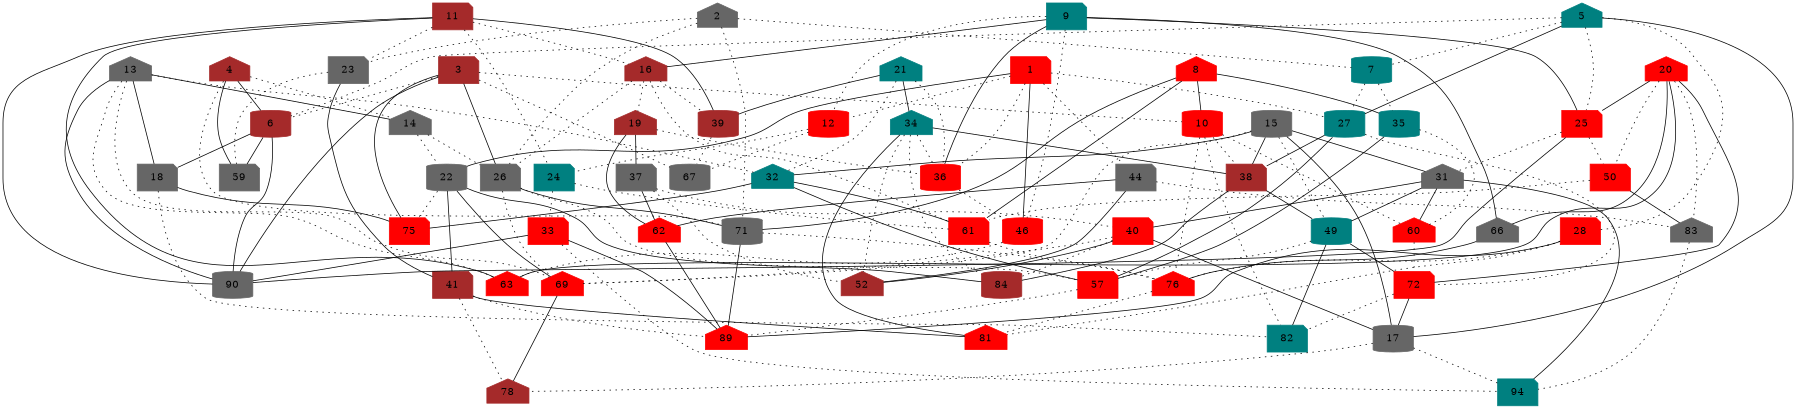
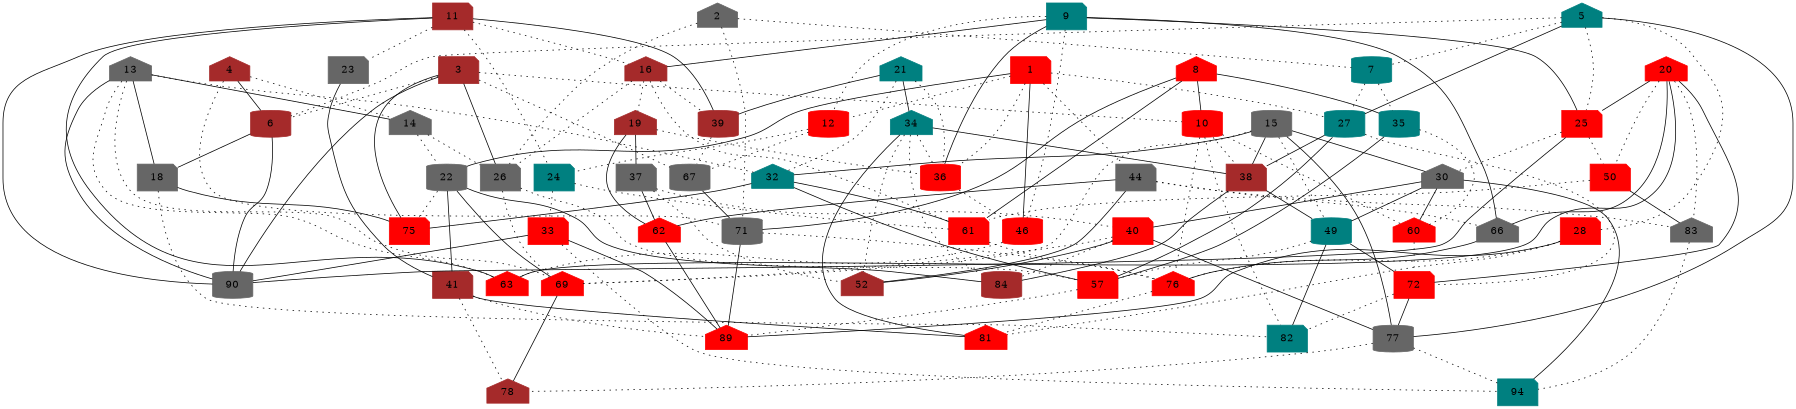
  graph {
    node [color=red shape=note style=filled]
    edge [style=dotted]
    1 [super="+17"]
    12 [shape=cylinder]
    22 [color=gray40 shape=cylinder super="+47"]
    27 [color=teal shape=cylinder super="+74"]
    36 [shape=cylinder super="+96"]
    44 [color=gray40 super="+48"]
    46 [shape=cylinder]
    67 [color=gray40 shape=cylinder]
    24 [color=teal]
    75
    69 [shape=house super="+73"]
    41 [color=brown super="+43"]
    84 [color=brown shape=cylinder]
    38 [color=brown super="+51"]
    72 [super="+87"]
    57 [super="+97"]
    66 [color=gray40 shape=house]
    83 [color=gray40 shape=house super="+95"]
    62 [shape=house]
    52 [color=brown shape=house]
    63 [shape=house]
    2 [color=gray40 shape=house]
    7 [color=teal shape=cylinder]
    23 [color=gray40]
    26 [color=gray40 super="+31"]
    71 [color=gray40 shape=cylinder super="+98"]
    35 [color=teal shape=cylinder]
-   59 [color=gray40]
    76 [shape=house super="+79"]
    89 [shape=house super="+99"]
    3 [color=brown super="+55"]
    6 [color=brown shape=cylinder super="+54"]
    10 [shape=cylinder super="+91"]
    90 [color=gray40 shape=cylinder super="+100"]
    18 [color=gray40 super="+64"]
    60 [shape=house]
    82 [color=teal]
    4 [color=brown shape=house]
    14 [color=gray40 shape=house]
    5 [color=teal shape=house super="+68"]
    25 [super="+56"]
    28
-   77 [color=gray40 shape=cylinder super="+80" label=17]
-   30 [color=gray40 shape=house super="+88" label=31]
+   77 [color=gray40 shape=cylinder super="+80"]
+   30 [color=gray40 shape=house super="+88"]
    50
    81 [shape=house]
    94 [color=teal]
    78 [color=brown shape=house]
    8 [shape=house]
    61 [super="+65"]
    9 [color=teal super="+70"]
    16 [color=brown shape=house super="+45"]
    39 [color=brown shape=cylinder]
    19 [color=brown shape=house]
    49 [color=teal shape=cylinder super="+86"]
    11 [color=brown super="+58"]
    33
    13 [color=gray40 shape=house super="+29"]
    32 [color=teal shape=house super="+42"]
    15 [color=gray40 shape=cylinder super="+85"]
    40 [super="+93"]
    37 [color=gray40]
    20 [shape=house super="+53"]
    21 [color=teal shape=house]
    34 [color=teal shape=house super="+92"]
    1 -- 12
    1 -- 22 [style=solid]
    1 -- 27
    1 -- 36
    1 -- 44
    1 -- 46 [style=solid]
    12 -- 67
    12 -- 24
    22 -- 75
    22 -- 69 [style=solid]
    22 -- 41 [style=solid]
    22 -- 84 [style=solid]
    27 -- 38 [style=solid]
    27 -- 72
    27 -- 57 [style=solid]
    36 -- 46
+   44 -- 66
    44 -- 83
    44 -- 62 [style=solid]
    44 -- 52 [style=solid]
    46 -- 63
-   26 -- 71 [style=solid]
+   67 -- 71 [style=solid]
    24 -- 61
    24 -- 33
    69 -- 78 [style=solid]
    41 -- 89
    41 -- 81 [style=solid]
    41 -- 78 [weight=2]
    38 -- 84 [style=solid]
    38 -- 49 [style=solid]
    72 -- 82
    72 -- 77 [style=solid]
    57 -- 89
    66 -- 76 [style=solid]
    83 -- 94
    62 -- 89 [style=solid]
    2 -- 7
-   2 -- 23
    2 -- 26
    2 -- 71
    7 -- 27
    7 -- 35
    23 -- 41 [style=solid]
-   23 -- 59
    26 -- 69
    26 -- 57
    71 -- 76
    71 -- 89 [style=solid]
    35 -- 57 [style=solid]
    35 -- 60
    76 -- 81
    3 -- 67
    3 -- 75 [style=solid]
    3 -- 26 [style=solid]
    3 -- 6
    3 -- 10
    3 -- 90 [style=solid]
-   6 -- 59 [style=solid]
    6 -- 90 [style=solid]
    6 -- 18 [style=solid]
    10 -- 38
    10 -- 76
    10 -- 60
    10 -- 82
    18 -- 75 [style=solid]
    18 -- 82
    60 -- 72
    4 -- 71
-   4 -- 59 [style=solid]
    4 -- 6 [style=solid]
    4 -- 14
    14 -- 22
    14 -- 26
    5 -- 27 [style=solid]
    5 -- 7
    5 -- 6
    5 -- 25
    5 -- 28
    5 -- 77 [style=solid]
    25 -- 90 [style=solid]
    25 -- 30
    25 -- 50
    28 -- 76
    28 -- 89 [style=solid]
    28 -- 81
    77 -- 94
    77 -- 78
    30 -- 60 [style=solid]
    30 -- 94 [style=solid]
    30 -- 49 [style=solid]
    30 -- 40 [style=solid]
    50 -- 83 [style=solid]
    50 -- 61
    8 -- 71 [style=solid]
    8 -- 35 [style=solid]
    8 -- 10 [style=solid]
    8 -- 61 [style=solid]
    61 -- 76
    9 -- 12
    9 -- 36 [style=solid]
    9 -- 46
    9 -- 66 [style=solid]
    9 -- 25 [style=solid]
    9 -- 16 [style=solid]
    16 -- 26
    16 -- 61
    16 -- 39
    16 -- 19
    39 -- 67
    19 -- 36
    19 -- 62 [style=solid]
    19 -- 37 [style=solid]
    49 -- 72 [style=solid]
    49 -- 57
    49 -- 82 [style=solid]
    11 -- 24
    11 -- 63 [style=solid]
    11 -- 23
    11 -- 90 [style=solid]
    11 -- 16
    11 -- 39 [style=solid]
    33 -- 89 [style=solid]
    33 -- 90 [style=solid]
    33 -- 94
    13 -- 69
    13 -- 63
    13 -- 90 [style=solid]
    13 -- 18 [style=solid]
    13 -- 14 [style=solid]
    13 -- 32
    32 -- 75 [style=solid]
    32 -- 57 [style=solid]
    32 -- 61 [style=solid]
    15 -- 69
    15 -- 38 [style=solid]
    15 -- 77 [style=solid]
    15 -- 30 [style=solid]
    15 -- 49
    15 -- 32 [style=solid]
    40 -- 69
    40 -- 84
    40 -- 52 [style=solid]
    40 -- 77 [style=solid]
    37 -- 62 [style=solid]
    37 -- 52
    37 -- 40
    20 -- 72 [style=solid]
    20 -- 66 [style=solid]
    20 -- 83
    20 -- 63 [style=solid]
    20 -- 25 [style=solid]
    20 -- 50
    21 -- 36
    21 -- 39 [style=solid]
    21 -- 32
    21 -- 34 [style=solid]
    34 -- 36
    34 -- 84
    34 -- 38 [style=solid]
    34 -- 52
    34 -- 81 [style=solid]
  }
